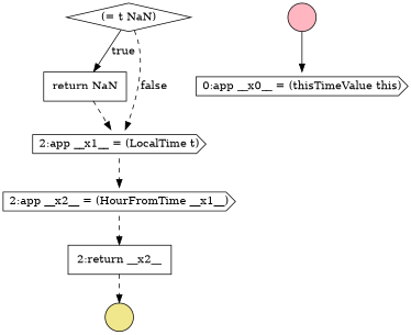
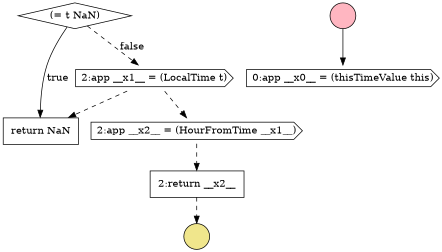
  digraph {
    node [color=black fillcolor=white shape=cds style=filled]
    edge [color=black style=dashed]
    n1 [label=<<font color="black">(= t NaN)</font>> shape=diamond]
    n2 [label=<<font color="black">     <table border="0" cellborder="1" cellspacing="0" cellpadding="10">       <tr><td align="left">return NaN</td></tr>     </table>   </font>> margin=0 shape=none]
    n3 [label=<<font color="black">2:app __x1__ = (LocalTime t)</font>>]
    n4 [label=<<font color="black">2:app __x2__ = (HourFromTime __x1__)</font>>]
    n5 [label=<<font color="black">0:app __x0__ = (thisTimeValue this)</font>>]
    n6 [fillcolor=khaki label=" " shape=circle]
    n7 [label=<<font color="black">     <table border="0" cellborder="1" cellspacing="0" cellpadding="10">       <tr><td align="left">2:return __x2__</td></tr>     </table>   </font>> margin=0 shape=none]
    n8 [fillcolor=lightpink label=" " shape=circle]
    n1 -> n2 [label=<<font color="black">true</font>> style=solid]
    n1 -> n3 [label=<<font color="black">false</font>>]
-   n2 -> n3
+   n3 -> n2
    n3 -> n4
    n4 -> n7
    n7 -> n6
    n8 -> n5 [style=solid]
  }
